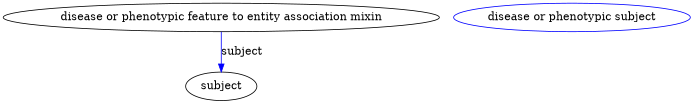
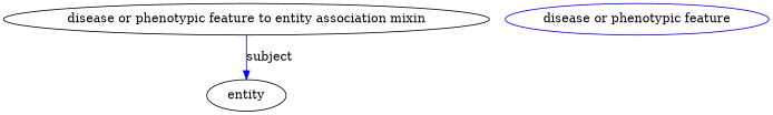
  digraph {
    n1 [height=0.5 label="disease or phenotypic feature to entity association mixin" width=7.6549]
-   subject [height=0.5 width=1.2457]
-   n3 [color=blue height=0.5 label="disease or phenotypic subject" width=4.1524]
+   subject [height=0.5 width=1.2457 label=entity]
+   n3 [color=blue height=0.5 label="disease or phenotypic feature" width=4.1524]
    n1 -> subject [color=blue label=subject style=solid]
  }
